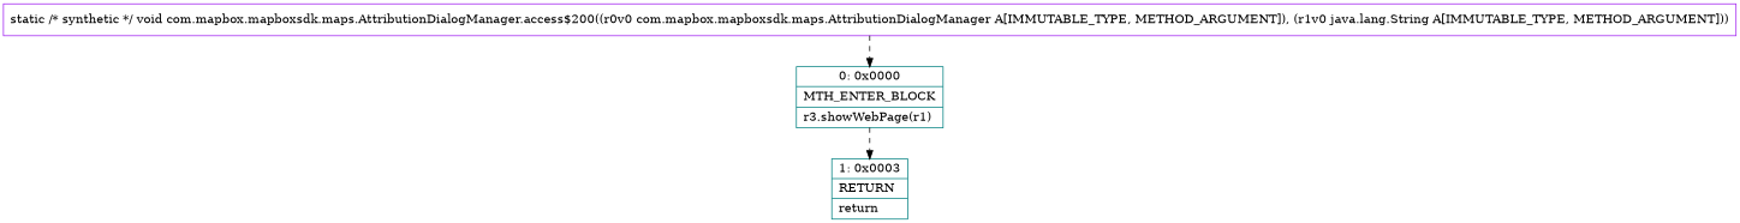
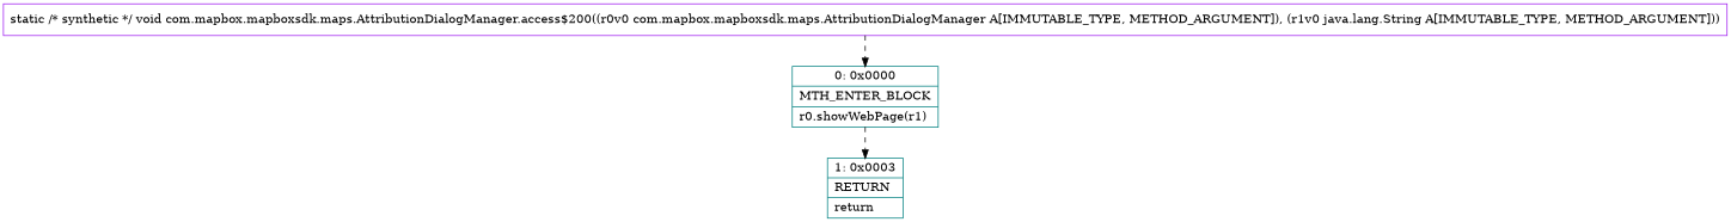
  digraph {
    node [shape=record color=teal]
    edge [style=dashed]
-   n1 [label="{0\:\ 0x0000|MTH_ENTER_BLOCK\l|r3.showWebPage(r1)\l}"]
+   n1 [label="{0\:\ 0x0000|MTH_ENTER_BLOCK\l|r0.showWebPage(r1)\l}"]
    n2 [label="{1\:\ 0x0003|RETURN\l|return\l}"]
    n3 [label="{static \/* synthetic *\/ void com.mapbox.mapboxsdk.maps.AttributionDialogManager.access$200((r0v0 com.mapbox.mapboxsdk.maps.AttributionDialogManager A[IMMUTABLE_TYPE, METHOD_ARGUMENT]), (r1v0 java.lang.String A[IMMUTABLE_TYPE, METHOD_ARGUMENT])) }" color=purple]
    n1 -> n2
    n3 -> n1
  }
